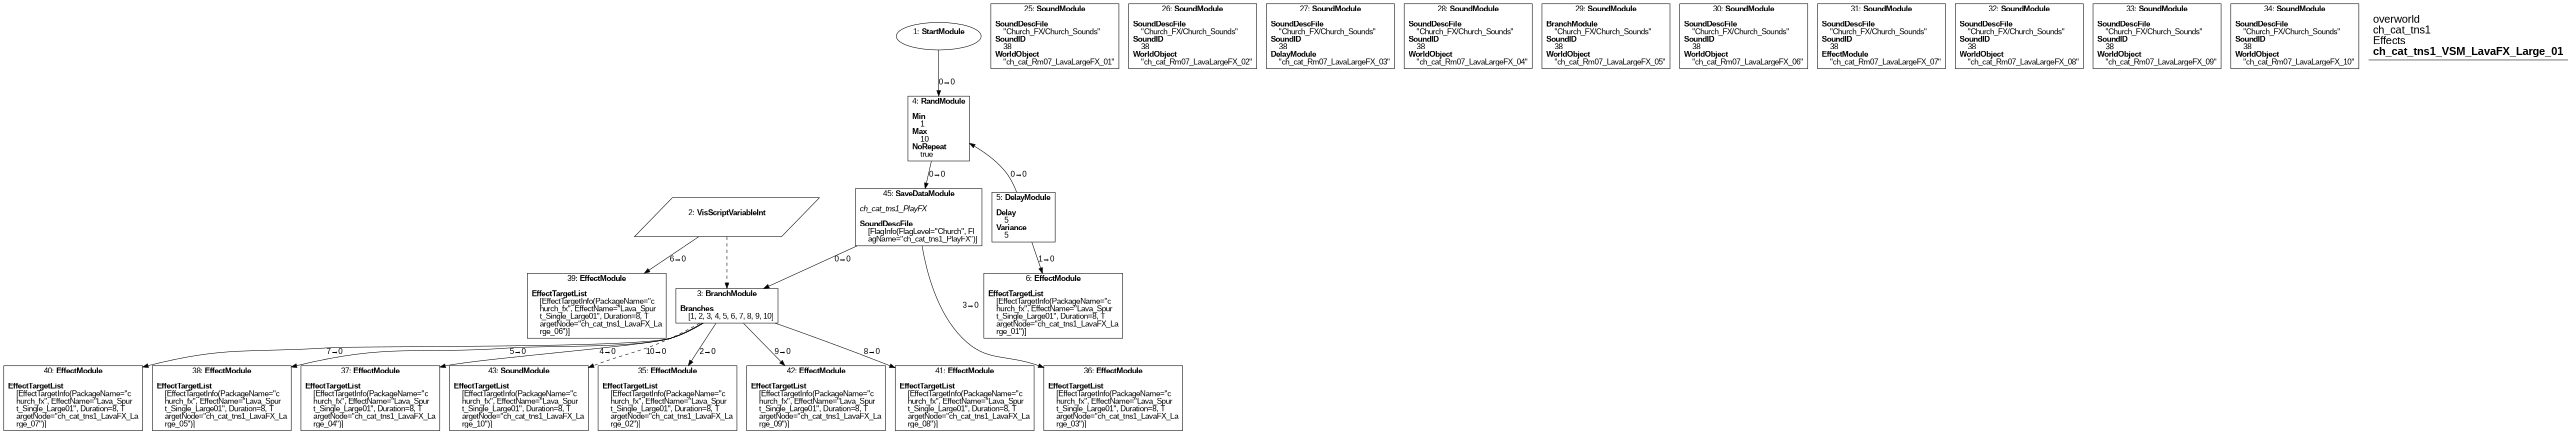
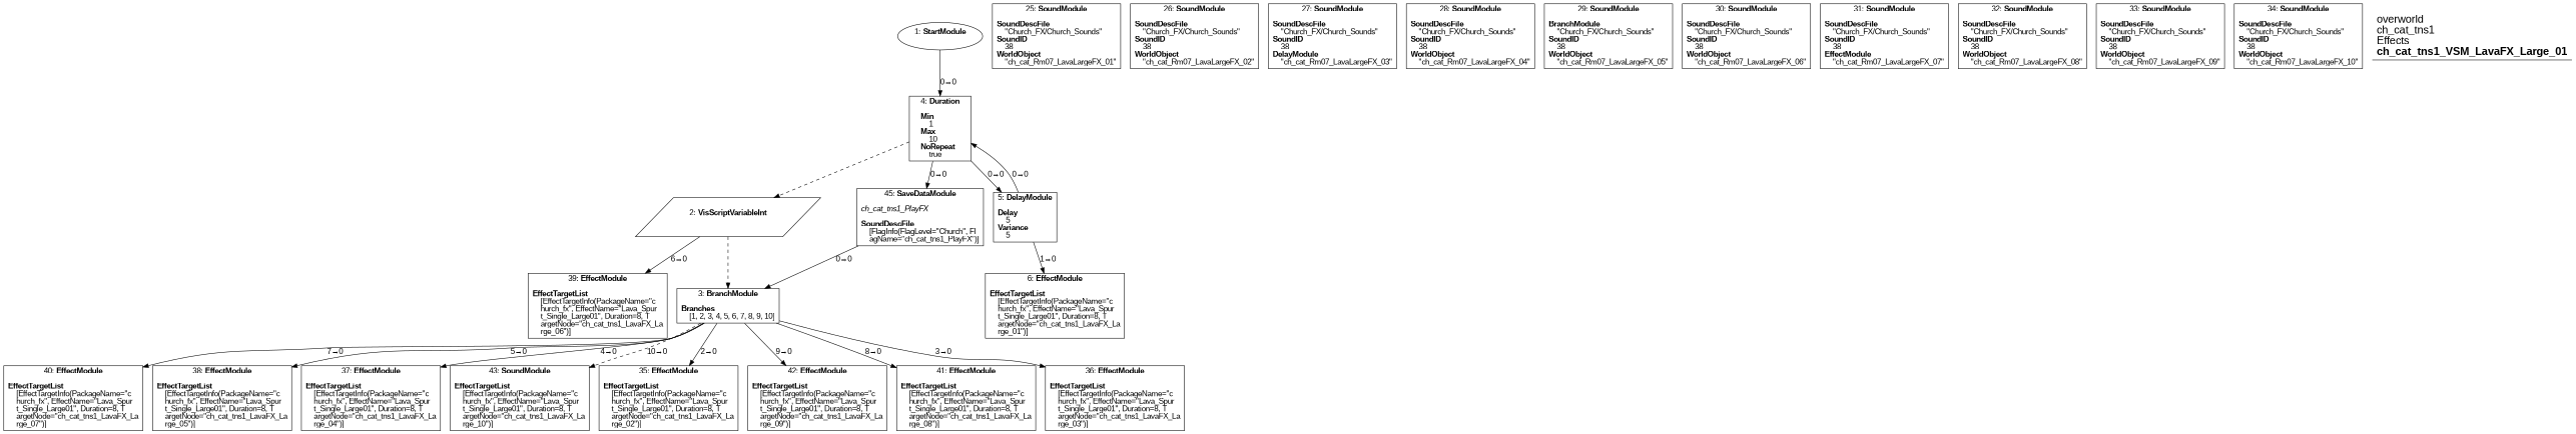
  digraph {
    fontname="Liberation Sans"
    splines=spline
    node [fontname="Liberation Sans" shape=box]
    edge [fontname="Liberation Sans"]
    n1 [label=<1: <b>StartModule</b><br/><br/>> shape=oval]
-   n2 [label=<4: <b>RandModule</b><br/><br/><b>Min</b><br align="left"/>    1<br align="left"/><b>Max</b><br align="left"/>    10<br align="left"/><b>NoRepeat</b><br align="left"/>    true<br align="left"/>>]
+   n2 [label=<4: <b>Duration</b><br/><br/><b>Min</b><br align="left"/>    1<br align="left"/><b>Max</b><br align="left"/>    10<br align="left"/><b>NoRepeat</b><br align="left"/>    true<br align="left"/>>]
    n3 [label=<2: <b>VisScriptVariableInt</b><br/><br/>> shape=parallelogram]
    n4 [label=<5: <b>DelayModule</b><br/><br/><b>Delay</b><br align="left"/>    5<br align="left"/><b>Variance</b><br align="left"/>    5<br align="left"/>>]
    n5 [label=<45: <b>SaveDataModule</b><br/><br/><i>ch_cat_tns1_PlayFX<br align="left"/></i><br align="left"/><b>SoundDescFile</b><br align="left"/>    [FlagInfo(FlagLevel=&quot;Church&quot;, Fl<br align="left"/>    agName=&quot;ch_cat_tns1_PlayFX&quot;)]<br align="left"/>>]
    n6 [label=<3: <b>BranchModule</b><br/><br/><b>Branches</b><br align="left"/>    [1, 2, 3, 4, 5, 6, 7, 8, 9, 10]<br align="left"/>>]
    n7 [label=<39: <b>EffectModule</b><br/><br/><b>EffectTargetList</b><br align="left"/>    [EffectTargetInfo(PackageName=&quot;c<br align="left"/>    hurch_fx&quot;, EffectName=&quot;Lava_Spur<br align="left"/>    t_Single_Large01&quot;, Duration=8, T<br align="left"/>    argetNode=&quot;ch_cat_tns1_LavaFX_La<br align="left"/>    rge_06&quot;)]<br align="left"/>>]
    n8 [label=<6: <b>EffectModule</b><br/><br/><b>EffectTargetList</b><br align="left"/>    [EffectTargetInfo(PackageName=&quot;c<br align="left"/>    hurch_fx&quot;, EffectName=&quot;Lava_Spur<br align="left"/>    t_Single_Large01&quot;, Duration=8, T<br align="left"/>    argetNode=&quot;ch_cat_tns1_LavaFX_La<br align="left"/>    rge_01&quot;)]<br align="left"/>>]
    n9 [label=<43: <b>SoundModule</b><br/><br/><b>EffectTargetList</b><br align="left"/>    [EffectTargetInfo(PackageName=&quot;c<br align="left"/>    hurch_fx&quot;, EffectName=&quot;Lava_Spur<br align="left"/>    t_Single_Large01&quot;, Duration=8, T<br align="left"/>    argetNode=&quot;ch_cat_tns1_LavaFX_La<br align="left"/>    rge_10&quot;)]<br align="left"/>>]
    n10 [label=<42: <b>EffectModule</b><br/><br/><b>EffectTargetList</b><br align="left"/>    [EffectTargetInfo(PackageName=&quot;c<br align="left"/>    hurch_fx&quot;, EffectName=&quot;Lava_Spur<br align="left"/>    t_Single_Large01&quot;, Duration=8, T<br align="left"/>    argetNode=&quot;ch_cat_tns1_LavaFX_La<br align="left"/>    rge_09&quot;)]<br align="left"/>>]
    n11 [label=<41: <b>EffectModule</b><br/><br/><b>EffectTargetList</b><br align="left"/>    [EffectTargetInfo(PackageName=&quot;c<br align="left"/>    hurch_fx&quot;, EffectName=&quot;Lava_Spur<br align="left"/>    t_Single_Large01&quot;, Duration=8, T<br align="left"/>    argetNode=&quot;ch_cat_tns1_LavaFX_La<br align="left"/>    rge_08&quot;)]<br align="left"/>>]
    n12 [label=<40: <b>EffectModule</b><br/><br/><b>EffectTargetList</b><br align="left"/>    [EffectTargetInfo(PackageName=&quot;c<br align="left"/>    hurch_fx&quot;, EffectName=&quot;Lava_Spur<br align="left"/>    t_Single_Large01&quot;, Duration=8, T<br align="left"/>    argetNode=&quot;ch_cat_tns1_LavaFX_La<br align="left"/>    rge_07&quot;)]<br align="left"/>>]
    n13 [label=<38: <b>EffectModule</b><br/><br/><b>EffectTargetList</b><br align="left"/>    [EffectTargetInfo(PackageName=&quot;c<br align="left"/>    hurch_fx&quot;, EffectName=&quot;Lava_Spur<br align="left"/>    t_Single_Large01&quot;, Duration=8, T<br align="left"/>    argetNode=&quot;ch_cat_tns1_LavaFX_La<br align="left"/>    rge_05&quot;)]<br align="left"/>>]
    n14 [label=<37: <b>EffectModule</b><br/><br/><b>EffectTargetList</b><br align="left"/>    [EffectTargetInfo(PackageName=&quot;c<br align="left"/>    hurch_fx&quot;, EffectName=&quot;Lava_Spur<br align="left"/>    t_Single_Large01&quot;, Duration=8, T<br align="left"/>    argetNode=&quot;ch_cat_tns1_LavaFX_La<br align="left"/>    rge_04&quot;)]<br align="left"/>>]
    n15 [label=<36: <b>EffectModule</b><br/><br/><b>EffectTargetList</b><br align="left"/>    [EffectTargetInfo(PackageName=&quot;c<br align="left"/>    hurch_fx&quot;, EffectName=&quot;Lava_Spur<br align="left"/>    t_Single_Large01&quot;, Duration=8, T<br align="left"/>    argetNode=&quot;ch_cat_tns1_LavaFX_La<br align="left"/>    rge_03&quot;)]<br align="left"/>>]
    n16 [label=<35: <b>EffectModule</b><br/><br/><b>EffectTargetList</b><br align="left"/>    [EffectTargetInfo(PackageName=&quot;c<br align="left"/>    hurch_fx&quot;, EffectName=&quot;Lava_Spur<br align="left"/>    t_Single_Large01&quot;, Duration=8, T<br align="left"/>    argetNode=&quot;ch_cat_tns1_LavaFX_La<br align="left"/>    rge_02&quot;)]<br align="left"/>>]
    n17 [label=<25: <b>SoundModule</b><br/><br/><b>SoundDescFile</b><br align="left"/>    &quot;Church_FX/Church_Sounds&quot;<br align="left"/><b>SoundID</b><br align="left"/>    38<br align="left"/><b>WorldObject</b><br align="left"/>    &quot;ch_cat_Rm07_LavaLargeFX_01&quot;<br align="left"/>>]
    n18 [label=<26: <b>SoundModule</b><br/><br/><b>SoundDescFile</b><br align="left"/>    &quot;Church_FX/Church_Sounds&quot;<br align="left"/><b>SoundID</b><br align="left"/>    38<br align="left"/><b>WorldObject</b><br align="left"/>    &quot;ch_cat_Rm07_LavaLargeFX_02&quot;<br align="left"/>>]
    n19 [label=<27: <b>SoundModule</b><br/><br/><b>SoundDescFile</b><br align="left"/>    &quot;Church_FX/Church_Sounds&quot;<br align="left"/><b>SoundID</b><br align="left"/>    38<br align="left"/><b>DelayModule</b><br align="left"/>    &quot;ch_cat_Rm07_LavaLargeFX_03&quot;<br align="left"/>>]
    n20 [label=<28: <b>SoundModule</b><br/><br/><b>SoundDescFile</b><br align="left"/>    &quot;Church_FX/Church_Sounds&quot;<br align="left"/><b>SoundID</b><br align="left"/>    38<br align="left"/><b>WorldObject</b><br align="left"/>    &quot;ch_cat_Rm07_LavaLargeFX_04&quot;<br align="left"/>>]
    n21 [label=<29: <b>SoundModule</b><br/><br/><b>BranchModule</b><br align="left"/>    &quot;Church_FX/Church_Sounds&quot;<br align="left"/><b>SoundID</b><br align="left"/>    38<br align="left"/><b>WorldObject</b><br align="left"/>    &quot;ch_cat_Rm07_LavaLargeFX_05&quot;<br align="left"/>>]
    n22 [label=<30: <b>SoundModule</b><br/><br/><b>SoundDescFile</b><br align="left"/>    &quot;Church_FX/Church_Sounds&quot;<br align="left"/><b>SoundID</b><br align="left"/>    38<br align="left"/><b>WorldObject</b><br align="left"/>    &quot;ch_cat_Rm07_LavaLargeFX_06&quot;<br align="left"/>>]
    n23 [label=<31: <b>SoundModule</b><br/><br/><b>SoundDescFile</b><br align="left"/>    &quot;Church_FX/Church_Sounds&quot;<br align="left"/><b>SoundID</b><br align="left"/>    38<br align="left"/><b>EffectModule</b><br align="left"/>    &quot;ch_cat_Rm07_LavaLargeFX_07&quot;<br align="left"/>>]
    n24 [label=<32: <b>SoundModule</b><br/><br/><b>SoundDescFile</b><br align="left"/>    &quot;Church_FX/Church_Sounds&quot;<br align="left"/><b>SoundID</b><br align="left"/>    38<br align="left"/><b>WorldObject</b><br align="left"/>    &quot;ch_cat_Rm07_LavaLargeFX_08&quot;<br align="left"/>>]
    n25 [label=<33: <b>SoundModule</b><br/><br/><b>SoundDescFile</b><br align="left"/>    &quot;Church_FX/Church_Sounds&quot;<br align="left"/><b>SoundID</b><br align="left"/>    38<br align="left"/><b>WorldObject</b><br align="left"/>    &quot;ch_cat_Rm07_LavaLargeFX_09&quot;<br align="left"/>>]
    n26 [label=<34: <b>SoundModule</b><br/><br/><b>SoundDescFile</b><br align="left"/>    &quot;Church_FX/Church_Sounds&quot;<br align="left"/><b>SoundID</b><br align="left"/>    38<br align="left"/><b>WorldObject</b><br align="left"/>    &quot;ch_cat_Rm07_LavaLargeFX_10&quot;<br align="left"/>>]
    n27 [label=<<font point-size="20">overworld<br align="left"/>ch_cat_tns1<br align="left"/>Effects<br align="left"/><b>ch_cat_tns1_VSM_LavaFX_Large_01</b><br align="left"/></font>> shape=underline]
    n1 -> n2 [label="0→0"]
+   n2 -> n3 [style=dashed]
+   n2 -> n4 [label="0→0"]
    n2 -> n5 [label="0→0"]
    n3 -> n6 [style=dashed]
    n3 -> n7 [label="6→0"]
    n4 -> n2 [label="0→0"]
    n4 -> n8 [label="1→0"]
    n5 -> n6 [label="0→0"]
    n6 -> n9 [label="10→0" style=dashed]
    n6 -> n10 [label="9→0"]
    n6 -> n11 [label="8→0"]
    n6 -> n12 [label="7→0"]
    n6 -> n13 [label="5→0"]
    n6 -> n14 [label="4→0"]
-   n5 -> n15 [label="3→0"]
+   n6 -> n15 [label="3→0"]
    n6 -> n16 [label="2→0"]
  }
